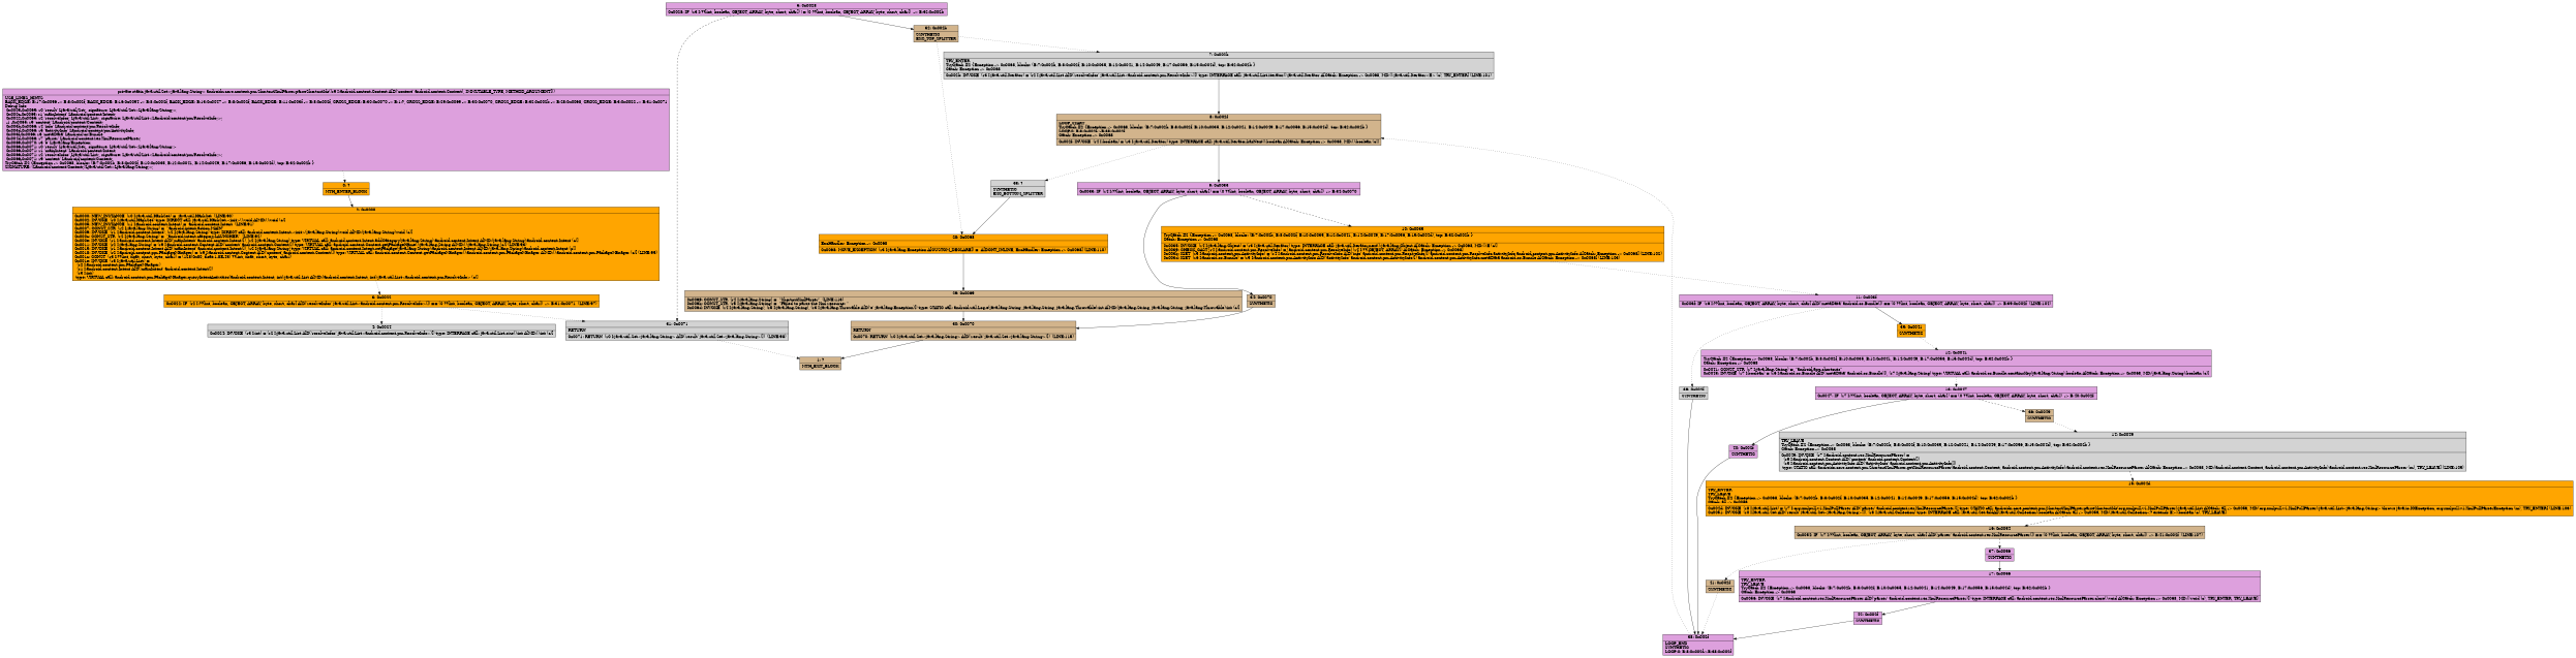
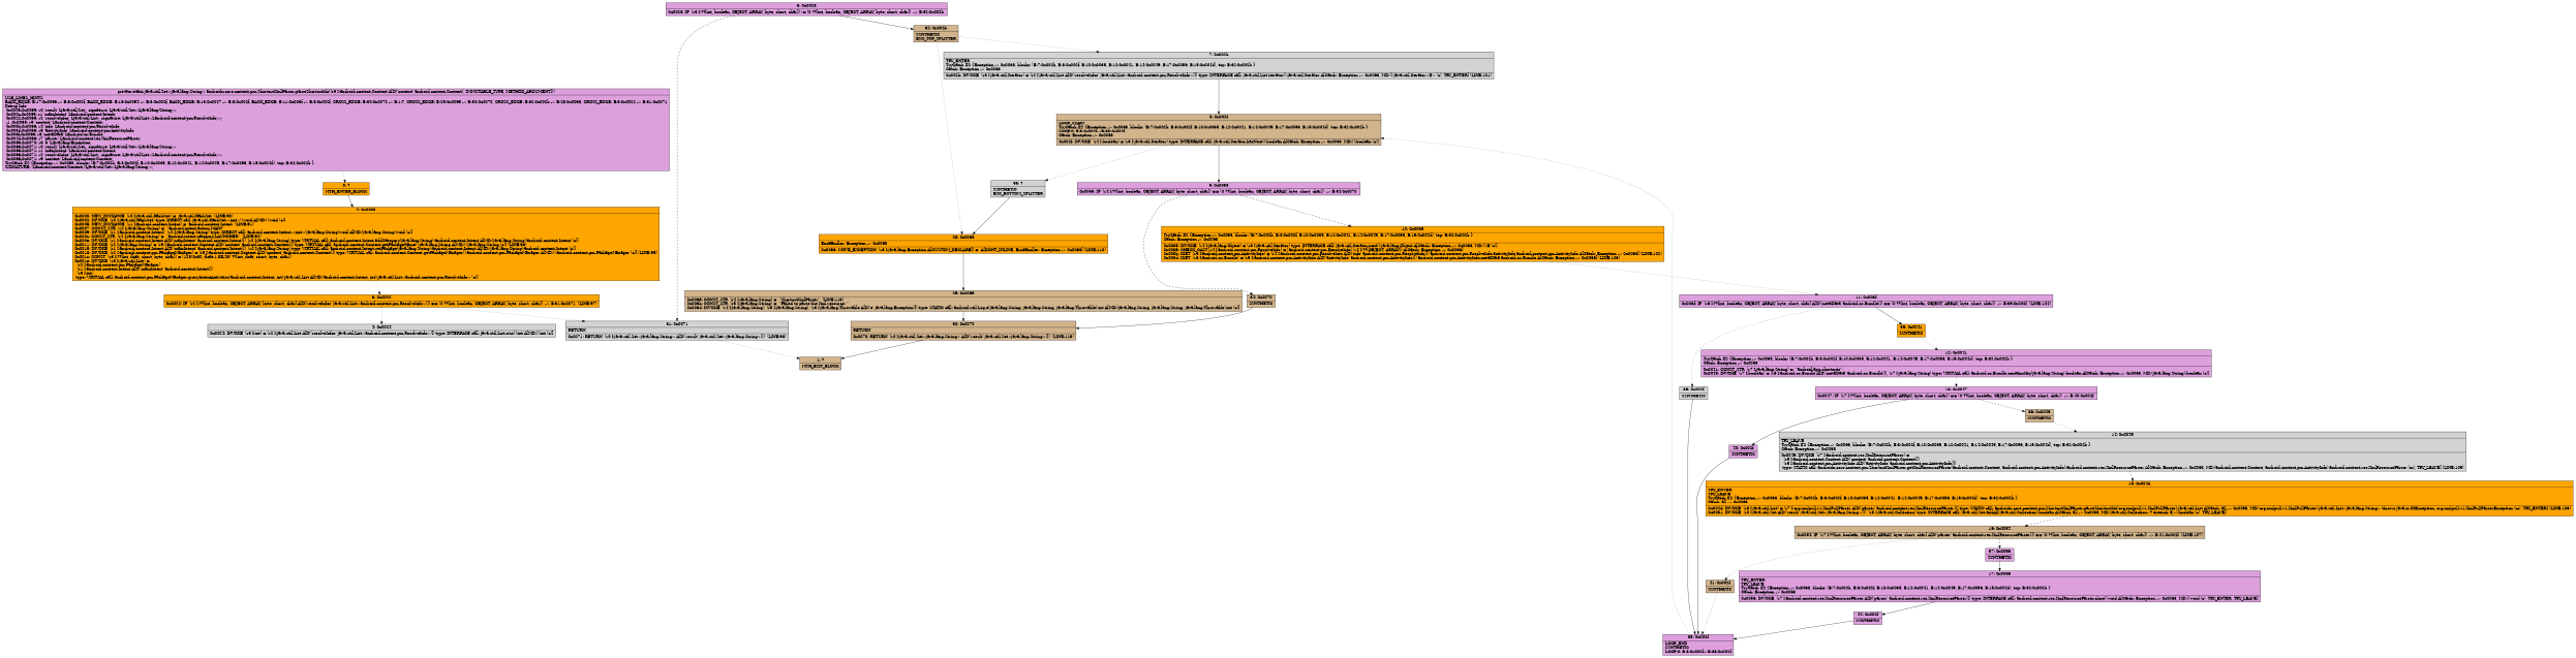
  digraph {
    node [fillcolor=plum shape=record style=filled]
    edge [style=solid]
    n1 [fillcolor=orange label="{0\:\ ?|MTH_ENTER_BLOCK\l}"]
    n2 [fillcolor=orange label="{2\:\ 0x0000|0x0000: NEW_INSTANCE  (r0 I:java.util.HashSet) =  java.util.HashSet  (LINE:90)\l0x0002: INVOKE  (r0 I:java.util.HashSet) type: DIRECT call: java.util.HashSet.\<init\>():void A[MD:():void (c)]\l0x0005: NEW_INSTANCE  (r1 I:android.content.Intent) =  android.content.Intent  (LINE:91)\l0x0007: CONST_STR  (r2 I:java.lang.String) =  \"android.intent.action.MAIN\" \l0x0009: INVOKE  (r1 I:android.content.Intent), (r2 I:java.lang.String) type: DIRECT call: android.content.Intent.\<init\>(java.lang.String):void A[MD:(java.lang.String):void (c)]\l0x000c: CONST_STR  (r2 I:java.lang.String) =  \"android.intent.category.LAUNCHER\"  (LINE:92)\l0x000e: INVOKE  (r1 I:android.content.Intent A[D('mainIntent' android.content.Intent)]), (r2 I:java.lang.String) type: VIRTUAL call: android.content.Intent.addCategory(java.lang.String):android.content.Intent A[MD:(java.lang.String):android.content.Intent (c)]\l0x0011: INVOKE  (r2 I:java.lang.String) = (r9 I:android.content.Context A[D('context' android.content.Context)]) type: VIRTUAL call: android.content.Context.getPackageName():java.lang.String A[MD:():java.lang.String (c)] (LINE:93)\l0x0015: INVOKE  (r1 I:android.content.Intent A[D('mainIntent' android.content.Intent)]), (r2 I:java.lang.String) type: VIRTUAL call: android.content.Intent.setPackage(java.lang.String):android.content.Intent A[MD:(java.lang.String):android.content.Intent (c)]\l0x0018: INVOKE  (r2 I:android.content.pm.PackageManager) = (r9 I:android.content.Context A[D('context' android.content.Context)]) type: VIRTUAL call: android.content.Context.getPackageManager():android.content.pm.PackageManager A[MD:():android.content.pm.PackageManager (c)] (LINE:95)\l0x001c: CONST  (r3 I:??[int, float, short, byte, char]) = (128(0x80, float:1.8E\-43) ??[int, float, short, byte, char]) \l0x001e: INVOKE  (r8 I:java.util.List) = \l  (r2 I:android.content.pm.PackageManager)\l  (r1 I:android.content.Intent A[D('mainIntent' android.content.Intent)])\l  (r3 I:int)\l type: VIRTUAL call: android.content.pm.PackageManager.queryIntentActivities(android.content.Intent, int):java.util.List A[MD:(android.content.Intent, int):java.util.List\<android.content.pm.ResolveInfo\> (c)]\l}"]
    n3 [fillcolor=orange label="{3\:\ 0x0022|0x0022: IF  (r2 I:??[int, boolean, OBJECT, ARRAY, byte, short, char] A[D('resolveInfos' java.util.List\<android.content.pm.ResolveInfo\>)]) == (0 ??[int, boolean, OBJECT, ARRAY, byte, short, char])  \-\> B:31:0x0071  (LINE:97)\l}"]
    n4 [fillcolor=lightgrey label="{4\:\ 0x0024|0x0024: INVOKE  (r3 I:int) = (r2 I:java.util.List A[D('resolveInfos' java.util.List\<android.content.pm.ResolveInfo\>)]) type: INTERFACE call: java.util.List.size():int A[MD:():int (c)]\l}"]
    n5 [fillcolor=lightgrey label="{31\:\ 0x0071|RETURN\l|0x0071: RETURN  (r0 I:java.util.Set\<java.lang.String\> A[D('result' java.util.Set\<java.lang.String\>)])  (LINE:98)\l}"]
    n6 [fillcolor=tan label="{1\:\ ?|MTH_EXIT_BLOCK\l}"]
    n7 [label="{5\:\ 0x0028|0x0028: IF  (r3 I:??[int, boolean, OBJECT, ARRAY, byte, short, char]) != (0 ??[int, boolean, OBJECT, ARRAY, byte, short, char])  \-\> B:32:0x002b \l}"]
    n8 [fillcolor=tan label="{32\:\ 0x002b|SYNTHETIC\lEXC_TOP_SPLITTER\l}"]
    n9 [fillcolor=lightgrey label="{7\:\ 0x002b|TRY_ENTER\lTryCatch #2 \{Exception \-\> 0x0068, blocks: (B:7:0x002b, B:8:0x002f, B:10:0x0035, B:12:0x0041, B:14:0x0049, B:17:0x0056, B:15:0x004d), top: B:32:0x002b \}\lCatch: Exception \-\> 0x0068\l|0x002b: INVOKE  (r3 I:java.util.Iterator) = (r2 I:java.util.List A[D('resolveInfos' java.util.List\<android.content.pm.ResolveInfo\>)]) type: INTERFACE call: java.util.List.iterator():java.util.Iterator A[Catch: Exception \-\> 0x0068, MD:():java.util.Iterator\<E\> (c), TRY_ENTER] (LINE:101)\l}"]
    n10 [fillcolor=orange label="{28\:\ 0x0068|ExcHandler: Exception \-\> 0x0068\l|0x0068: MOVE_EXCEPTION  (r3 I:java.lang.Exception A[CUSTOM_DECLARE]) =  A[DONT_INLINE, ExcHandler: Exception \-\> 0x0068] (LINE:110)\l}"]
    n11 [fillcolor=tan label="{8\:\ 0x002f|LOOP_START\lTryCatch #2 \{Exception \-\> 0x0068, blocks: (B:7:0x002b, B:8:0x002f, B:10:0x0035, B:12:0x0041, B:14:0x0049, B:17:0x0056, B:15:0x004d), top: B:32:0x002b \}\lLOOP:0: B:8:0x002f\-\>B:38:0x002f\lCatch: Exception \-\> 0x0068\l|0x002f: INVOKE  (r4 I:boolean) = (r3 I:java.util.Iterator) type: INTERFACE call: java.util.Iterator.hasNext():boolean A[Catch: Exception \-\> 0x0068, MD:():boolean (c)]\l}"]
    n12 [fillcolor=tan label="{29\:\ 0x0069|0x0069: CONST_STR  (r4 I:java.lang.String) =  \"ShortcutXmlParser\"  (LINE:113)\l0x006b: CONST_STR  (r5 I:java.lang.String) =  \"Failed to parse the Xml resource: \" \l0x006d: INVOKE  (r4 I:java.lang.String), (r5 I:java.lang.String), (r3 I:java.lang.Throwable A[D('e' java.lang.Exception)]) type: STATIC call: android.util.Log.e(java.lang.String, java.lang.String, java.lang.Throwable):int A[MD:(java.lang.String, java.lang.String, java.lang.Throwable):int (c)]\l}"]
    n13 [label="{9\:\ 0x0033|0x0033: IF  (r4 I:??[int, boolean, OBJECT, ARRAY, byte, short, char]) == (0 ??[int, boolean, OBJECT, ARRAY, byte, short, char])  \-\> B:34:0x0070 \l}"]
    n14 [fillcolor=lightgrey label="{33\:\ ?|SYNTHETIC\lEXC_BOTTOM_SPLITTER\l}"]
    n15 [fillcolor=orange label="{10\:\ 0x0035|TryCatch #2 \{Exception \-\> 0x0068, blocks: (B:7:0x002b, B:8:0x002f, B:10:0x0035, B:12:0x0041, B:14:0x0049, B:17:0x0056, B:15:0x004d), top: B:32:0x002b \}\lCatch: Exception \-\> 0x0068\l|0x0035: INVOKE  (r4 I:java.lang.Object) = (r3 I:java.util.Iterator) type: INTERFACE call: java.util.Iterator.next():java.lang.Object A[Catch: Exception \-\> 0x0068, MD:():E (c)]\l0x0039: CHECK_CAST (r4 I:android.content.pm.ResolveInfo) = (android.content.pm.ResolveInfo) (r4 I:??[OBJECT, ARRAY]) A[Catch: Exception \-\> 0x0068]\l0x003b: IGET  (r5 I:android.content.pm.ActivityInfo) = (r4 I:android.content.pm.ResolveInfo A[D('info' android.content.pm.ResolveInfo)]) android.content.pm.ResolveInfo.activityInfo android.content.pm.ActivityInfo A[Catch: Exception \-\> 0x0068] (LINE:102)\l0x003d: IGET  (r6 I:android.os.Bundle) = (r5 I:android.content.pm.ActivityInfo A[D('activityInfo' android.content.pm.ActivityInfo)]) android.content.pm.ActivityInfo.metaData android.os.Bundle A[Catch: Exception \-\> 0x0068] (LINE:103)\l}"]
    n16 [fillcolor=tan label="{34\:\ 0x0070|SYNTHETIC\l}"]
    n17 [label="{11\:\ 0x003f|0x003f: IF  (r6 I:??[int, boolean, OBJECT, ARRAY, byte, short, char] A[D('metaData' android.os.Bundle)]) == (0 ??[int, boolean, OBJECT, ARRAY, byte, short, char])  \-\> B:39:0x002f  (LINE:104)\l}"]
    n18 [fillcolor=tan label="{30\:\ 0x0070|RETURN\l|0x0070: RETURN  (r0 I:java.util.Set\<java.lang.String\> A[D('result' java.util.Set\<java.lang.String\>)])  (LINE:115)\l}"]
    n19 [fillcolor=orange label="{35\:\ 0x0041|SYNTHETIC\l}"]
    n20 [fillcolor=lightgrey label="{39\:\ 0x002f|SYNTHETIC\l}"]
    n21 [label="{12\:\ 0x0041|TryCatch #2 \{Exception \-\> 0x0068, blocks: (B:7:0x002b, B:8:0x002f, B:10:0x0035, B:12:0x0041, B:14:0x0049, B:17:0x0056, B:15:0x004d), top: B:32:0x002b \}\lCatch: Exception \-\> 0x0068\l|0x0041: CONST_STR  (r7 I:java.lang.String) =  \"android.app.shortcuts\" \l0x0043: INVOKE  (r7 I:boolean) = (r6 I:android.os.Bundle A[D('metaData' android.os.Bundle)]), (r7 I:java.lang.String) type: VIRTUAL call: android.os.Bundle.containsKey(java.lang.String):boolean A[Catch: Exception \-\> 0x0068, MD:(java.lang.String):boolean (c)]\l}"]
    n22 [label="{38\:\ 0x002f|LOOP_END\lSYNTHETIC\lLOOP:0: B:8:0x002f\-\>B:38:0x002f\l}"]
    n23 [label="{13\:\ 0x0047|0x0047: IF  (r7 I:??[int, boolean, OBJECT, ARRAY, byte, short, char]) == (0 ??[int, boolean, OBJECT, ARRAY, byte, short, char])  \-\> B:40:0x002f \l}"]
    n24 [fillcolor=tan label="{36\:\ 0x0049|SYNTHETIC\l}"]
    n25 [label="{40\:\ 0x002f|SYNTHETIC\l}"]
    n26 [fillcolor=lightgrey label="{14\:\ 0x0049|TRY_LEAVE\lTryCatch #2 \{Exception \-\> 0x0068, blocks: (B:7:0x002b, B:8:0x002f, B:10:0x0035, B:12:0x0041, B:14:0x0049, B:17:0x0056, B:15:0x004d), top: B:32:0x002b \}\lCatch: Exception \-\> 0x0068\l|0x0049: INVOKE  (r7 I:android.content.res.XmlResourceParser) = \l  (r9 I:android.content.Context A[D('context' android.content.Context)])\l  (r5 I:android.content.pm.ActivityInfo A[D('activityInfo' android.content.pm.ActivityInfo)])\l type: STATIC call: androidx.core.content.pm.ShortcutXmlParser.getXmlResourceParser(android.content.Context, android.content.pm.ActivityInfo):android.content.res.XmlResourceParser A[Catch: Exception \-\> 0x0068, MD:(android.content.Context, android.content.pm.ActivityInfo):android.content.res.XmlResourceParser (m), TRY_LEAVE] (LINE:105)\l}"]
    n27 [fillcolor=orange label="{15\:\ 0x004d|TRY_ENTER\lTRY_LEAVE\lTryCatch #2 \{Exception \-\> 0x0068, blocks: (B:7:0x002b, B:8:0x002f, B:10:0x0035, B:12:0x0041, B:14:0x0049, B:17:0x0056, B:15:0x004d), top: B:32:0x002b \}\lCatch: all \-\> 0x005a\l|0x004d: INVOKE  (r8 I:java.util.List) = (r7 I:org.xmlpull.v1.XmlPullParser A[D('parser' android.content.res.XmlResourceParser)]) type: STATIC call: androidx.core.content.pm.ShortcutXmlParser.parseShortcutIds(org.xmlpull.v1.XmlPullParser):java.util.List A[Catch: all \-\> 0x005a, MD:(org.xmlpull.v1.XmlPullParser):java.util.List\<java.lang.String\> throws java.io.IOException, org.xmlpull.v1.XmlPullParserException (m), TRY_ENTER] (LINE:106)\l0x0051: INVOKE  (r0 I:java.util.Set A[D('result' java.util.Set\<java.lang.String\>)]), (r8 I:java.util.Collection) type: INTERFACE call: java.util.Set.addAll(java.util.Collection):boolean A[Catch: all \-\> 0x005a, MD:(java.util.Collection\<? extends E\>):boolean (c), TRY_LEAVE]\l}"]
    n28 [fillcolor=tan label="{16\:\ 0x0054|0x0054: IF  (r7 I:??[int, boolean, OBJECT, ARRAY, byte, short, char] A[D('parser' android.content.res.XmlResourceParser)]) == (0 ??[int, boolean, OBJECT, ARRAY, byte, short, char])  \-\> B:41:0x002f  (LINE:107)\l}"]
    n29 [label="{37\:\ 0x0056|SYNTHETIC\l}"]
    n30 [fillcolor=tan label="{41\:\ 0x002f|SYNTHETIC\l}"]
    n31 [label="{17\:\ 0x0056|TRY_ENTER\lTRY_LEAVE\lTryCatch #2 \{Exception \-\> 0x0068, blocks: (B:7:0x002b, B:8:0x002f, B:10:0x0035, B:12:0x0041, B:14:0x0049, B:17:0x0056, B:15:0x004d), top: B:32:0x002b \}\lCatch: Exception \-\> 0x0068\l|0x0056: INVOKE  (r7 I:android.content.res.XmlResourceParser A[D('parser' android.content.res.XmlResourceParser)]) type: INTERFACE call: android.content.res.XmlResourceParser.close():void A[Catch: Exception \-\> 0x0068, MD:():void (c), TRY_ENTER, TRY_LEAVE]\l}"]
    n32 [label="{42\:\ 0x002f|SYNTHETIC\l}"]
    n33 [label="{private static java.util.Set\<java.lang.String\> androidx.core.content.pm.ShortcutXmlParser.parseShortcutIds((r9 I:android.content.Context A[D('context' android.content.Context), IMMUTABLE_TYPE, METHOD_ARGUMENT]))  | USE_LINES_HINTS\lBACK_EDGE: B:17:0x0056 \-\> B:8:0x002f, BACK_EDGE: B:16:0x0054 \-\> B:8:0x002f, BACK_EDGE: B:13:0x0047 \-\> B:8:0x002f, BACK_EDGE: B:11:0x003f \-\> B:8:0x002f, CROSS_EDGE: B:30:0x0070 \-\> B:1:?, CROSS_EDGE: B:29:0x0069 \-\> B:30:0x0070, CROSS_EDGE: B:32:0x002b \-\> B:28:0x0068, CROSS_EDGE: B:3:0x0022 \-\> B:31:0x0071\lDebug Info:\l  0x0005\-0x0065: r0 'result' Ljava\/util\/Set;, signature: Ljava\/util\/Set\<Ljava\/lang\/String;\>;\l  0x000c\-0x0065: r1 'mainIntent' Landroid\/content\/Intent;\l  0x0022\-0x0065: r2 'resolveInfos' Ljava\/util\/List;, signature: Ljava\/util\/List\<Landroid\/content\/pm\/ResolveInfo;\>;\l  \-1 \-0x0065: r9 'context' Landroid\/content\/Context;\l  0x003b\-0x0066: r4 'info' Landroid\/content\/pm\/ResolveInfo;\l  0x003d\-0x0066: r5 'activityInfo' Landroid\/content\/pm\/ActivityInfo;\l  0x003f\-0x0066: r6 'metaData' Landroid\/os\/Bundle;\l  0x004d\-0x0066: r7 'parser' Landroid\/content\/res\/XmlResourceParser;\l  0x0069\-0x0070: r3 'e' Ljava\/lang\/Exception;\l  0x0066\-0x0071: r0 'result' Ljava\/util\/Set;, signature: Ljava\/util\/Set\<Ljava\/lang\/String;\>;\l  0x0066\-0x0071: r1 'mainIntent' Landroid\/content\/Intent;\l  0x0066\-0x0071: r2 'resolveInfos' Ljava\/util\/List;, signature: Ljava\/util\/List\<Landroid\/content\/pm\/ResolveInfo;\>;\l  0x0066\-0x0071: r9 'context' Landroid\/content\/Context;\lTryCatch #2 \{Exception \-\> 0x0068, blocks: (B:7:0x002b, B:8:0x002f, B:10:0x0035, B:12:0x0041, B:14:0x0049, B:17:0x0056, B:15:0x004d), top: B:32:0x002b \}\lSIGNATURE: (Landroid\/content\/Context;)Ljava\/util\/Set\<Ljava\/lang\/String;\>;\l}"]
    n1 -> n2
    n2 -> n3 [style=dotted]
    n3 -> n4 [style=dotted]
    n3 -> n5 [style=dotted]
    n5 -> n6 [style=dotted]
    n7 -> n5 [style=dashed]
    n7 -> n8
    n8 -> n9 [style=dotted]
    n8 -> n10 [style=dotted]
    n9 -> n11
    n10 -> n12
    n11 -> n13
    n11 -> n14 [style=dotted]
    n12 -> n18
    n13 -> n15 [style=dashed]
-   n13 -> n16
+   n13 -> n16 [style=dashed]
    n14 -> n10
    n15 -> n17 [style=dotted]
    n16 -> n18
    n17 -> n19
    n17 -> n20 [style=dotted]
    n18 -> n6
    n19 -> n21 [style=dotted]
    n20 -> n22
    n21 -> n23 [style=dotted]
    n22 -> n11 [style=dotted]
    n23 -> n24 [style=dashed]
    n23 -> n25
    n24 -> n26 [style=dotted]
    n25 -> n22
    n26 -> n27 [style=dashed]
    n27 -> n28 [style=dashed]
    n28 -> n29 [style=dashed]
    n28 -> n30 [style=dotted]
    n29 -> n31
    n30 -> n22 [style=dotted]
    n31 -> n32
    n32 -> n22
    n33 -> n1 [style=dotted]
  }
